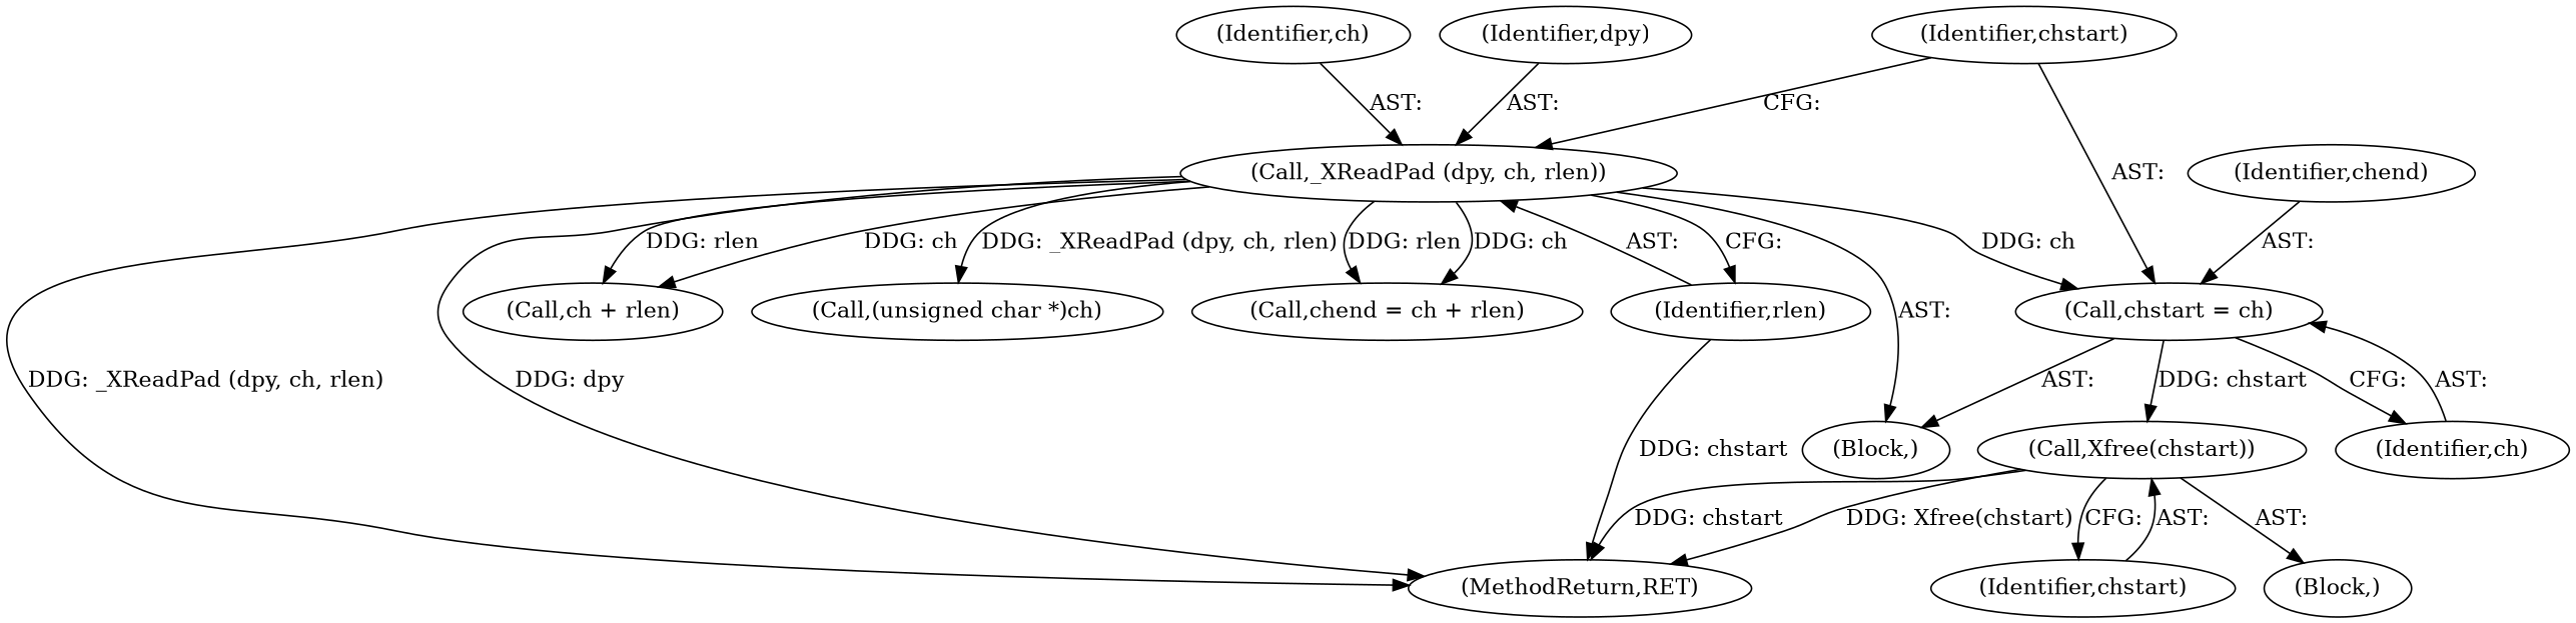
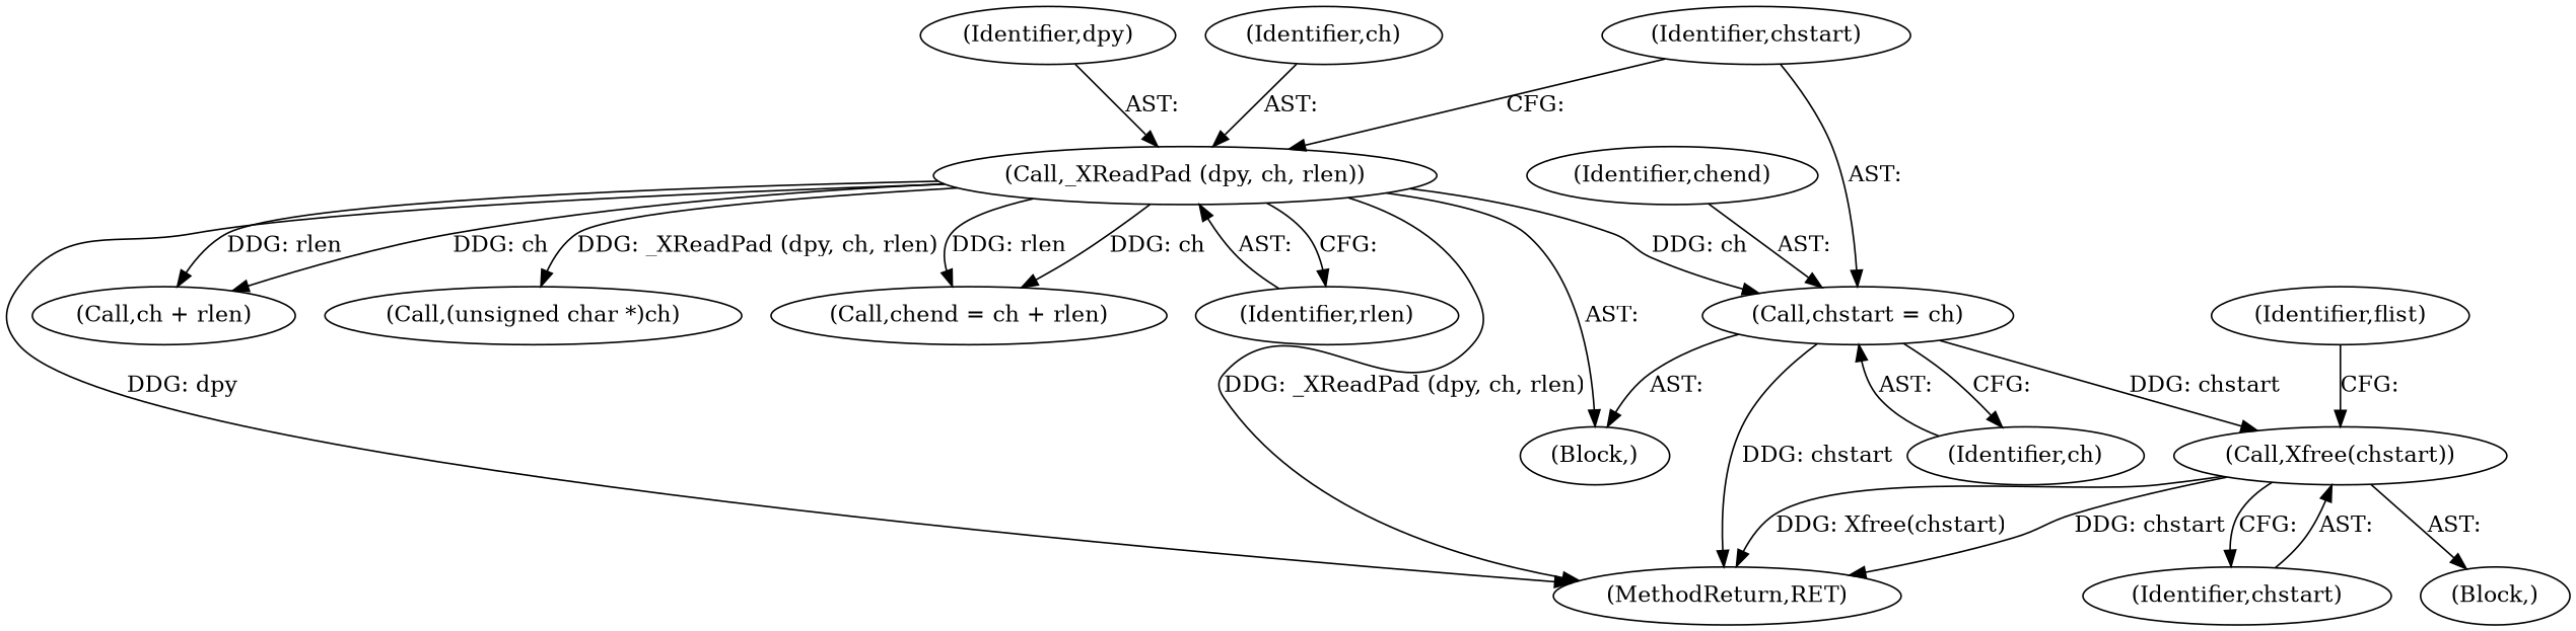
  digraph {
    n1 [label="(Call,chstart = ch)"]
    n2 [label="(Call,Xfree(chstart))"]
    n3 [label="(Block,)"]
    n4 [label="(Identifier,ch)"]
    n5 [label="(MethodReturn,RET)"]
    n6 [label="(Identifier,chstart)"]
    n7 [label="(Block,)"]
    n8 [label="(Call,_XReadPad (dpy, ch, rlen))"]
    n9 [label="(Call,ch + rlen)"]
    n10 [label="(Call,(unsigned char *)ch)"]
    n11 [label="(Call,chend = ch + rlen)"]
    n12 [label="(Identifier,rlen)"]
    n13 [label="(Identifier,dpy)"]
+   n14 [label="(Identifier,flist)"]
    n15 [label="(Identifier,ch)"]
    n16 [label="(Identifier,chstart)"]
    n17 [label="(Identifier,chend)"]
    n1 -> n2 [label="DDG: chstart"]
    n1 -> n3 [label="AST: "]
    n1 -> n4 [label="CFG: "]
-   n12 -> n5 [label="DDG: chstart"]
+   n1 -> n5 [label="DDG: chstart"]
    n2 -> n5 [label="DDG: chstart"]
    n2 -> n5 [label="DDG: Xfree(chstart)"]
    n2 -> n6 [label="CFG: "]
    n2 -> n7 [label="AST: "]
    n4 -> n1 [label="AST: "]
    n6 -> n2 [label="AST: "]
    n8 -> n1 [label="DDG: ch"]
    n8 -> n3 [label="AST: "]
    n8 -> n5 [label="DDG: _XReadPad (dpy, ch, rlen)"]
    n8 -> n5 [label="DDG: dpy"]
    n8 -> n9 [label="DDG: ch"]
    n8 -> n9 [label="DDG: rlen"]
    n8 -> n10 [label="DDG: _XReadPad (dpy, ch, rlen)"]
    n8 -> n11 [label="DDG: ch"]
    n8 -> n11 [label="DDG: rlen"]
    n8 -> n12 [label="CFG: "]
    n12 -> n8 [label="AST: "]
    n13 -> n8 [label="AST: "]
+   n14 -> n2 [label="CFG: "]
    n15 -> n8 [label="AST: "]
    n16 -> n1 [label="AST: "]
    n16 -> n8 [label="CFG: "]
    n17 -> n1 [label="AST: "]
  }
